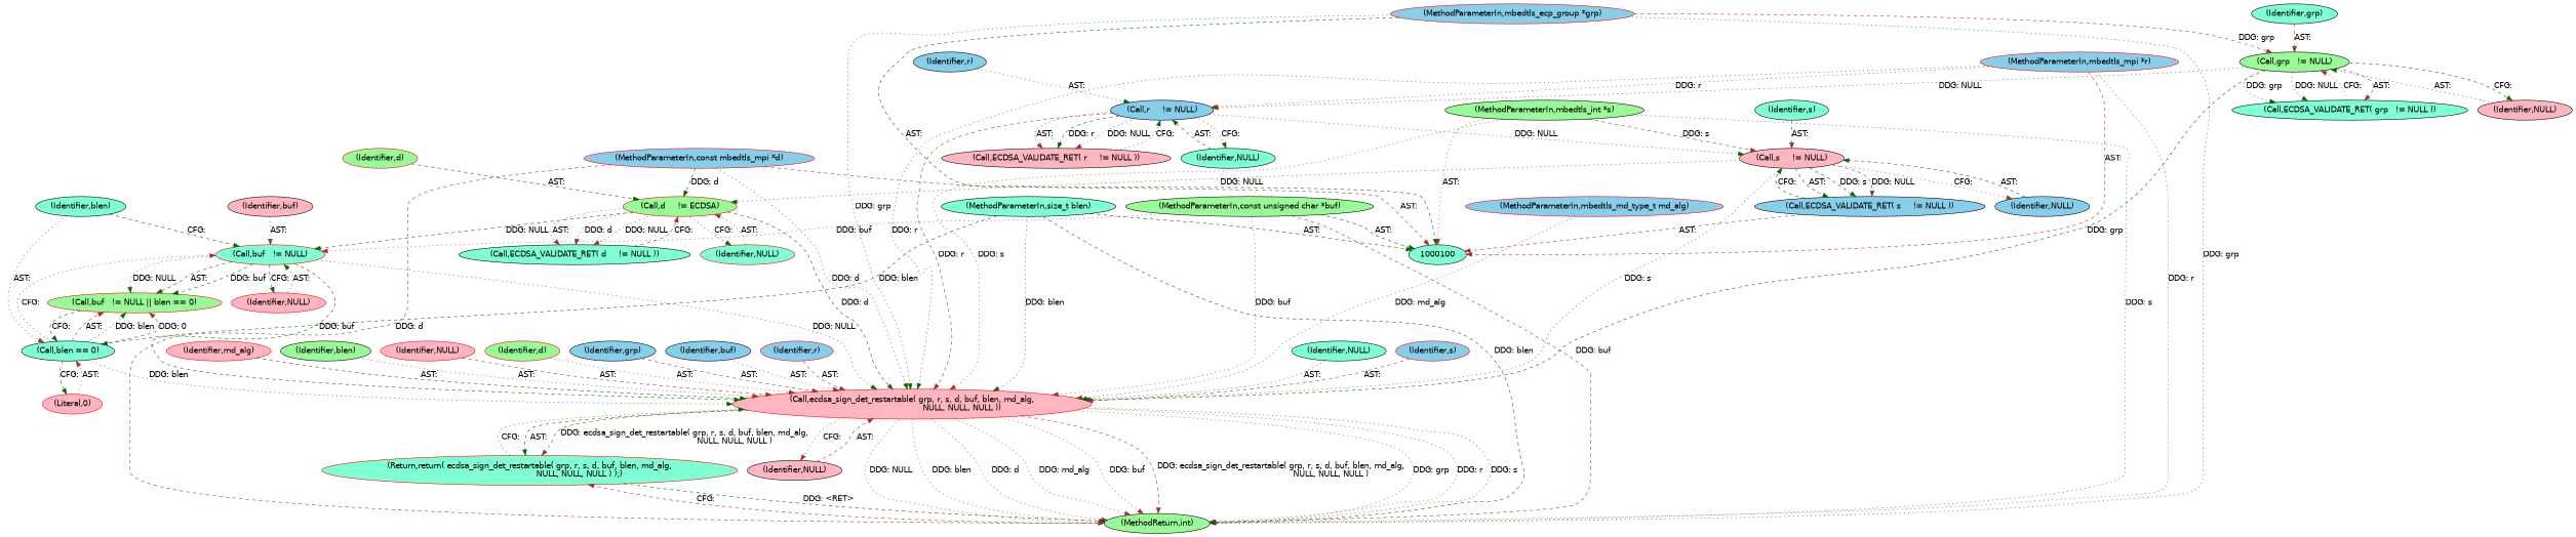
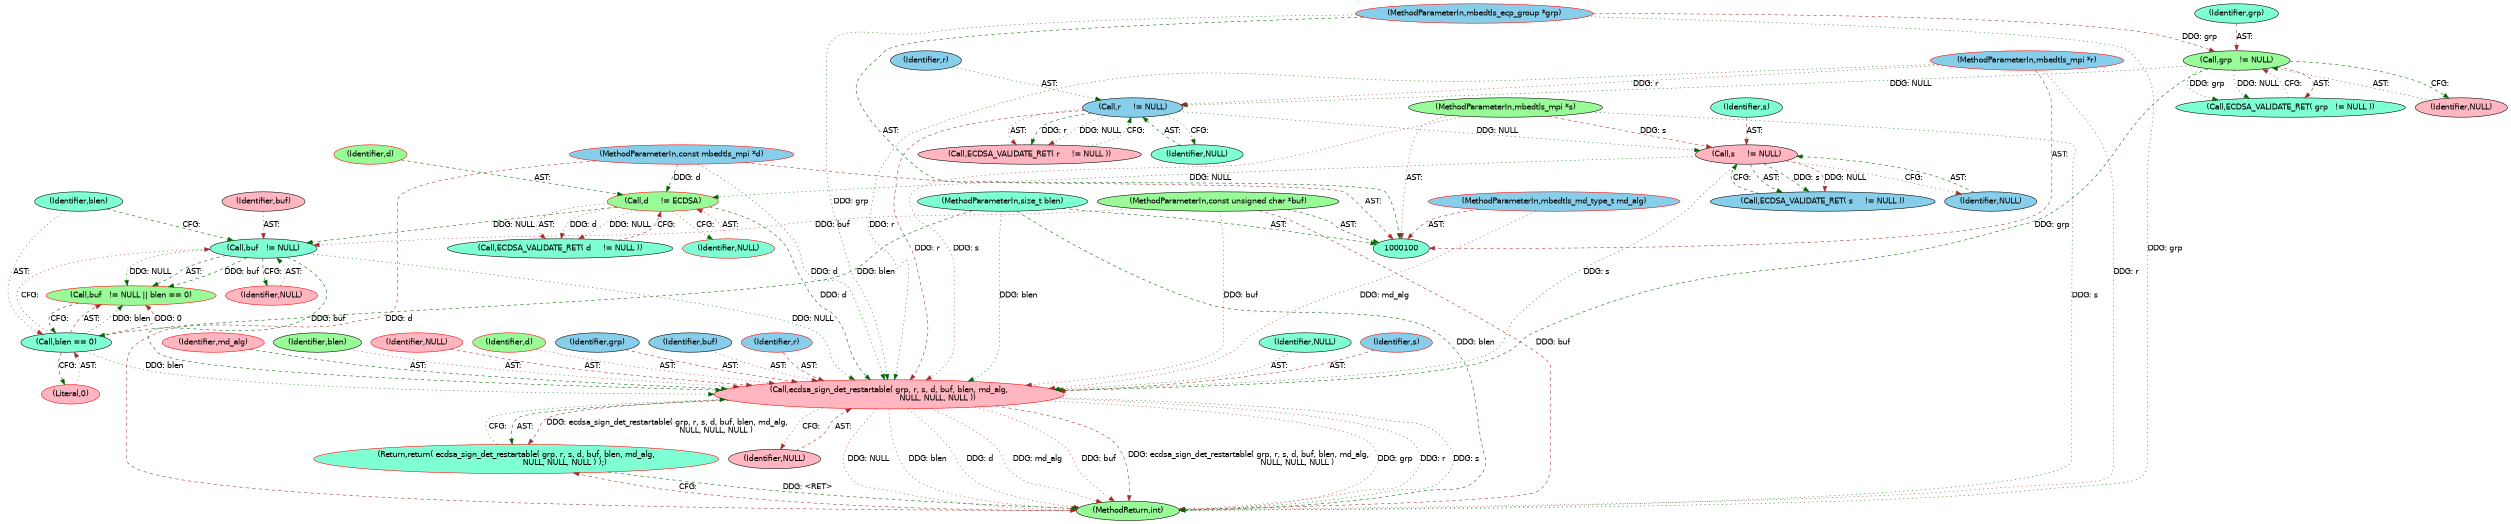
  digraph {
    fontname="DejaVu Sans"
    node [color=black fillcolor=aquamarine fontname="DejaVu Sans" style=filled]
    edge [color=brown fontname="DejaVu Sans" style=dotted]
    n1 [color=red fillcolor=lightpink label="(Call,ecdsa_sign_det_restartable( grp, r, s, d, buf, blen, md_alg,\n                                        NULL, NULL, NULL ))"]
    n2 [color=red label="(Return,return( ecdsa_sign_det_restartable( grp, r, s, d, buf, blen, md_alg,\n                                        NULL, NULL, NULL ) );)"]
    n3 [fillcolor=palegreen label="(MethodReturn,int)"]
    n4 [fillcolor=lightpink label="(Identifier,NULL)"]
    n5 [fillcolor=palegreen label="(Call,grp   != NULL)"]
    n6 [fillcolor=skyblue label="(Call,r     != NULL)"]
    n7 [fillcolor=lightpink label="(Identifier,NULL)"]
    n8 [label="(Call,ECDSA_VALIDATE_RET( grp   != NULL ))"]
    n9 [fillcolor=lightpink label="(Call,s     != NULL)"]
    n10 [label="(Identifier,NULL)"]
    n11 [fillcolor=lightpink label="(Call,ECDSA_VALIDATE_RET( r     != NULL ))"]
    n12 [color=red fillcolor=skyblue label="(MethodParameterIn,mbedtls_ecp_group *grp)"]
    1000100
    n14 [color=red fillcolor=palegreen label="(Call,d     != ECDSA)"]
    n15 [fillcolor=skyblue label="(Identifier,NULL)"]
    n16 [fillcolor=skyblue label="(Call,ECDSA_VALIDATE_RET( s     != NULL ))"]
    n17 [color=red fillcolor=skyblue label="(MethodParameterIn,mbedtls_mpi *r)"]
-   n18 [color=red label="(Call,buf   != NULL)"]
+   n18 [label="(Call,buf   != NULL)"]
    n19 [color=red label="(Identifier,NULL)"]
    n20 [label="(Call,ECDSA_VALIDATE_RET( d     != NULL ))"]
-   n21 [fillcolor=palegreen label="(MethodParameterIn,mbedtls_int *s)"]
+   n21 [fillcolor=palegreen label="(MethodParameterIn,mbedtls_mpi *s)"]
    n22 [color=red fillcolor=lightpink label="(Identifier,NULL)"]
    n23 [color=red fillcolor=palegreen label="(Call,buf   != NULL || blen == 0)"]
    n24 [color=red fillcolor=skyblue label="(MethodParameterIn,const mbedtls_mpi *d)"]
    n25 [label="(Call,blen == 0)"]
    n26 [fillcolor=palegreen label="(MethodParameterIn,const unsigned char *buf)"]
    n27 [color=red fillcolor=lightpink label="(Literal,0)"]
    n28 [label="(MethodParameterIn,size_t blen)"]
    n29 [color=red fillcolor=skyblue label="(MethodParameterIn,mbedtls_md_type_t md_alg)"]
    n30 [label="(Identifier,NULL)"]
    n31 [color=red fillcolor=skyblue label="(Identifier,s)"]
    n32 [fillcolor=lightpink label="(Identifier,buf)"]
    n33 [color=red fillcolor=lightpink label="(Identifier,md_alg)"]
    n34 [color=red fillcolor=palegreen label="(Identifier,d)"]
    n35 [fillcolor=skyblue label="(Identifier,r)"]
    n36 [label="(Identifier,s)"]
    n37 [fillcolor=palegreen label="(Identifier,blen)"]
    n38 [color=red fillcolor=lightpink label="(Identifier,NULL)"]
    n39 [color=red fillcolor=palegreen label="(Identifier,d)"]
    n40 [fillcolor=skyblue label="(Identifier,grp)"]
    n41 [label="(Identifier,grp)"]
    n42 [fillcolor=skyblue label="(Identifier,buf)"]
    n43 [label="(Identifier,blen)"]
    n44 [color=red fillcolor=skyblue label="(Identifier,r)"]
    n1 -> n2 [color=darkgreen label="AST: " style=dashed]
    n1 -> n2 [label="DDG: ecdsa_sign_det_restartable( grp, r, s, d, buf, blen, md_alg,\n                                        NULL, NULL, NULL )" style=dashed]
    n1 -> n3 [label="DDG: NULL"]
    n1 -> n3 [label="DDG: blen"]
    n1 -> n3 [label="DDG: d"]
    n1 -> n3 [label="DDG: md_alg"]
    n1 -> n3 [label="DDG: buf"]
    n1 -> n3 [label="DDG: ecdsa_sign_det_restartable( grp, r, s, d, buf, blen, md_alg,\n                                        NULL, NULL, NULL )" style=dashed]
    n1 -> n3 [label="DDG: grp"]
    n1 -> n3 [label="DDG: r"]
    n1 -> n3 [color=darkgreen label="DDG: s"]
    n1 -> n4 [label="CFG: "]
    n2 -> n1 [color=darkgreen label="CFG: "]
    n2 -> n3 [color=darkgreen label="DDG: <RET>" style=dashed]
    n3 -> n2 [label="CFG: " style=dashed]
    n4 -> n1 [label="AST: " style=dashed]
    n5 -> n1 [color=darkgreen label="DDG: grp" style=dashed]
    n5 -> n6 [color=darkgreen label="DDG: NULL"]
    n5 -> n7 [color=darkgreen label="CFG: " style=dashed]
    n5 -> n8 [label="AST: " style=dashed]
    n5 -> n8 [color=darkgreen label="DDG: grp"]
    n5 -> n8 [color=darkgreen label="DDG: NULL"]
    n6 -> n1 [label="DDG: r" style=dashed]
    n6 -> n9 [color=darkgreen label="DDG: NULL"]
    n6 -> n10 [color=darkgreen label="CFG: "]
    n6 -> n11 [label="AST: "]
    n6 -> n11 [color=darkgreen label="DDG: r" style=dashed]
    n6 -> n11 [label="DDG: NULL"]
    n7 -> n5 [color=darkgreen label="AST: "]
    n8 -> n5 [label="CFG: "]
    n9 -> n1 [color=darkgreen label="DDG: s"]
    n9 -> n14 [color=darkgreen label="DDG: NULL"]
    n9 -> n15 [label="CFG: "]
    n9 -> n16 [color=darkgreen label="AST: " style=dashed]
    n9 -> n16 [color=darkgreen label="DDG: s" style=dashed]
    n9 -> n16 [label="DDG: NULL" style=dashed]
    n10 -> n6 [color=darkgreen label="AST: " style=dashed]
    n11 -> n6 [color=darkgreen label="CFG: "]
    n12 -> n1 [color=darkgreen label="DDG: grp"]
    n12 -> n3 [color=darkgreen label="DDG: grp"]
    n12 -> n5 [label="DDG: grp" style=dashed]
    n12 -> 1000100 [color=darkgreen label="AST: " style=dashed]
    n14 -> n1 [color=darkgreen label="DDG: d" style=dashed]
    n14 -> n18 [color=darkgreen label="DDG: NULL" style=dashed]
    n14 -> n19 [color=darkgreen label="CFG: "]
    n14 -> n20 [label="AST: "]
    n14 -> n20 [label="DDG: d"]
    n14 -> n20 [label="DDG: NULL"]
    n15 -> n9 [color=darkgreen label="AST: " style=dashed]
    n16 -> n9 [color=darkgreen label="CFG: " style=dashed]
    n17 -> n1 [color=darkgreen label="DDG: r"]
    n17 -> n3 [label="DDG: r"]
    n17 -> n6 [label="DDG: r"]
    n17 -> 1000100 [label="AST: " style=dashed]
    n18 -> n1 [color=darkgreen label="DDG: buf" style=dashed]
    n18 -> n1 [color=darkgreen label="DDG: NULL"]
    n18 -> n22 [color=darkgreen label="CFG: " style=dashed]
    n18 -> n23 [color=darkgreen label="AST: " style=dashed]
    n18 -> n23 [color=darkgreen label="DDG: buf" style=dashed]
    n18 -> n23 [color=darkgreen label="DDG: NULL"]
    n19 -> n14 [label="AST: "]
    n20 -> n14 [label="CFG: " style=dashed]
    n21 -> n1 [label="DDG: s"]
    n21 -> n3 [color=darkgreen label="DDG: s"]
    n21 -> n9 [label="DDG: s" style=dashed]
    n21 -> 1000100 [label="AST: "]
    n22 -> n18 [color=darkgreen label="AST: "]
    n23 -> n25 [color=darkgreen label="CFG: " style=dashed]
    n24 -> n1 [color=darkgreen label="DDG: d"]
    n24 -> n3 [label="DDG: d" style=dashed]
    n24 -> 1000100 [label="AST: " style=dashed]
    n24 -> n14 [color=darkgreen label="DDG: d" style=dashed]
    n25 -> n1 [color=darkgreen label="DDG: blen"]
    n25 -> n18 [label="CFG: "]
    n25 -> n23 [label="AST: " style=dashed]
    n25 -> n23 [color=darkgreen label="DDG: blen"]
    n25 -> n23 [label="DDG: 0" style=dashed]
    n25 -> n27 [color=darkgreen label="CFG: " style=dashed]
    n26 -> n1 [label="DDG: buf"]
    n26 -> n3 [label="DDG: buf" style=dashed]
    n26 -> 1000100 [color=darkgreen label="AST: " style=dashed]
    n26 -> n18 [label="DDG: buf"]
    n27 -> n25 [label="AST: "]
    n28 -> n1 [color=darkgreen label="DDG: blen"]
    n28 -> n3 [color=darkgreen label="DDG: blen" style=dashed]
    n28 -> 1000100 [color=darkgreen label="AST: " style=dashed]
    n28 -> n25 [color=darkgreen label="DDG: blen" style=dashed]
    n29 -> n1 [label="DDG: md_alg"]
-   n16 -> 1000100 [label="AST: " style=dashed]
+   n29 -> 1000100 [label="AST: " style=dashed]
    n30 -> n1 [color=darkgreen label="AST: "]
    n31 -> n1 [label="AST: " style=dashed]
    n32 -> n18 [label="AST: "]
    n33 -> n1 [color=darkgreen label="AST: " style=dashed]
    n34 -> n14 [color=darkgreen label="AST: " style=dashed]
    n35 -> n6 [color=darkgreen label="AST: "]
    n36 -> n9 [label="AST: " style=dashed]
    n37 -> n1 [label="AST: "]
    n38 -> n1 [label="AST: " style=dashed]
    n39 -> n1 [label="AST: "]
    n40 -> n1 [label="AST: " style=dashed]
    n41 -> n5 [label="AST: " style=dashed]
    n42 -> n1 [label="AST: "]
    n43 -> n18 [color=darkgreen label="CFG: " style=dashed]
    n43 -> n25 [label="AST: "]
    n44 -> n1 [label="AST: " style=dashed]
  }
